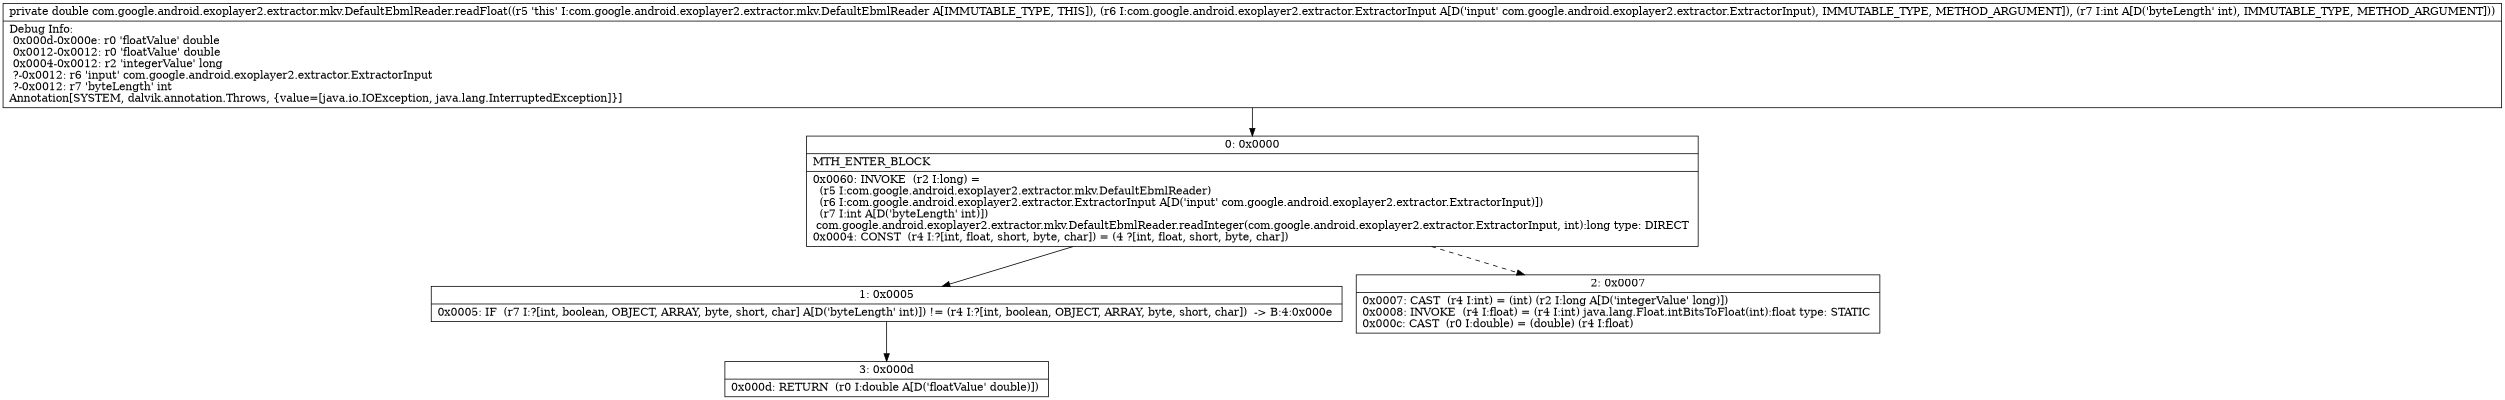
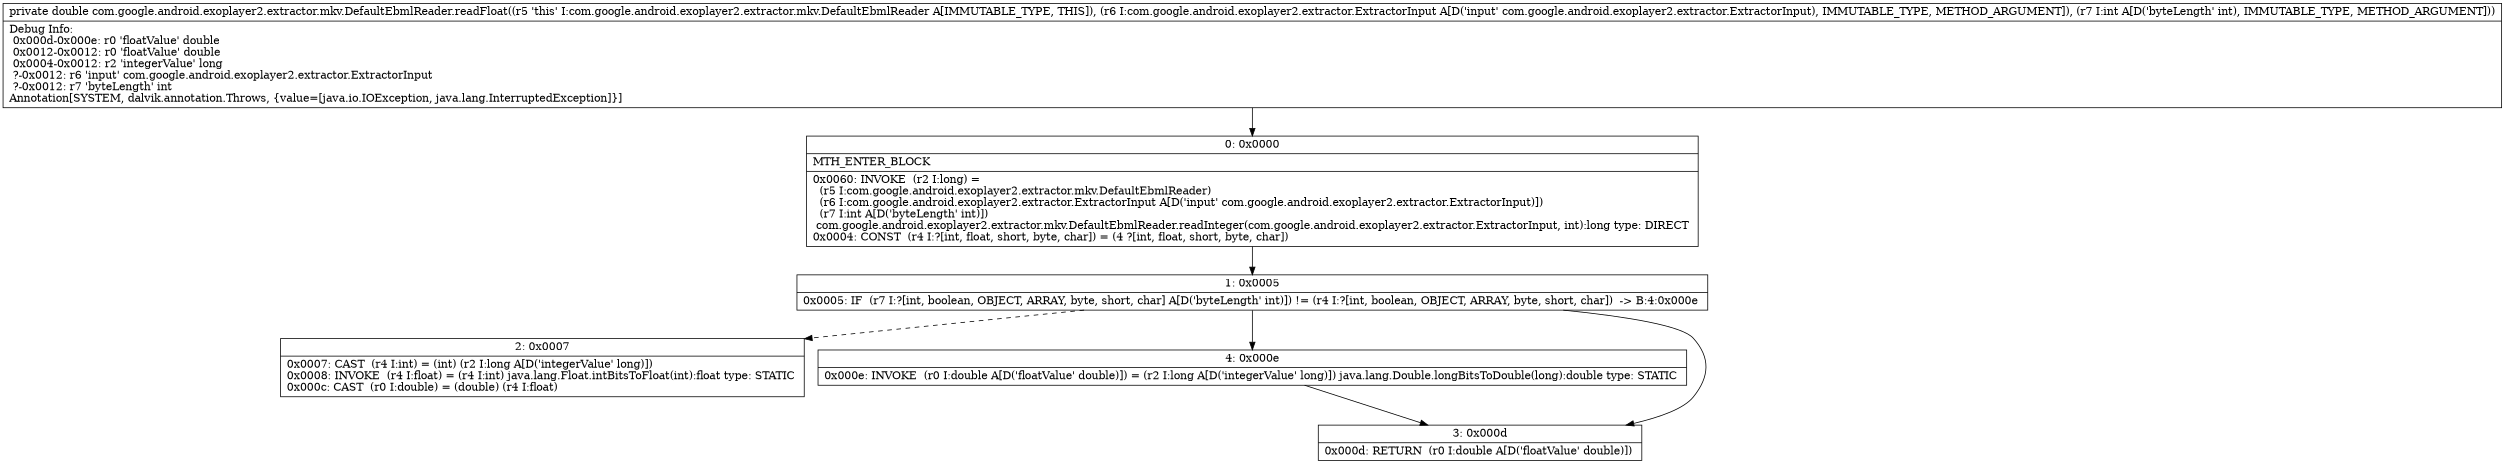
  digraph {
    node [shape=record]
    n1 [label="{0\:\ 0x0000|MTH_ENTER_BLOCK\l|0x0060: INVOKE  (r2 I:long) = \l  (r5 I:com.google.android.exoplayer2.extractor.mkv.DefaultEbmlReader)\l  (r6 I:com.google.android.exoplayer2.extractor.ExtractorInput A[D('input' com.google.android.exoplayer2.extractor.ExtractorInput)])\l  (r7 I:int A[D('byteLength' int)])\l com.google.android.exoplayer2.extractor.mkv.DefaultEbmlReader.readInteger(com.google.android.exoplayer2.extractor.ExtractorInput, int):long type: DIRECT \l0x0004: CONST  (r4 I:?[int, float, short, byte, char]) = (4 ?[int, float, short, byte, char]) \l}"]
    n2 [label="{1\:\ 0x0005|0x0005: IF  (r7 I:?[int, boolean, OBJECT, ARRAY, byte, short, char] A[D('byteLength' int)]) != (r4 I:?[int, boolean, OBJECT, ARRAY, byte, short, char])  \-\> B:4:0x000e \l}"]
    n3 [label="{2\:\ 0x0007|0x0007: CAST  (r4 I:int) = (int) (r2 I:long A[D('integerValue' long)]) \l0x0008: INVOKE  (r4 I:float) = (r4 I:int) java.lang.Float.intBitsToFloat(int):float type: STATIC \l0x000c: CAST  (r0 I:double) = (double) (r4 I:float) \l}"]
+   n4 [label="{4\:\ 0x000e|0x000e: INVOKE  (r0 I:double A[D('floatValue' double)]) = (r2 I:long A[D('integerValue' long)]) java.lang.Double.longBitsToDouble(long):double type: STATIC \l}"]
    n5 [label="{3\:\ 0x000d|0x000d: RETURN  (r0 I:double A[D('floatValue' double)]) \l}"]
    n6 [label="{private double com.google.android.exoplayer2.extractor.mkv.DefaultEbmlReader.readFloat((r5 'this' I:com.google.android.exoplayer2.extractor.mkv.DefaultEbmlReader A[IMMUTABLE_TYPE, THIS]), (r6 I:com.google.android.exoplayer2.extractor.ExtractorInput A[D('input' com.google.android.exoplayer2.extractor.ExtractorInput), IMMUTABLE_TYPE, METHOD_ARGUMENT]), (r7 I:int A[D('byteLength' int), IMMUTABLE_TYPE, METHOD_ARGUMENT]))  | Debug Info:\l  0x000d\-0x000e: r0 'floatValue' double\l  0x0012\-0x0012: r0 'floatValue' double\l  0x0004\-0x0012: r2 'integerValue' long\l  ?\-0x0012: r6 'input' com.google.android.exoplayer2.extractor.ExtractorInput\l  ?\-0x0012: r7 'byteLength' int\lAnnotation[SYSTEM, dalvik.annotation.Throws, \{value=[java.io.IOException, java.lang.InterruptedException]\}]\l}"]
    n1 -> n2
-   n1 -> n3 [style=dashed]
+   n2 -> n3 [style=dashed]
+   n2 -> n4
    n2 -> n5
+   n4 -> n5
    n6 -> n1
  }
